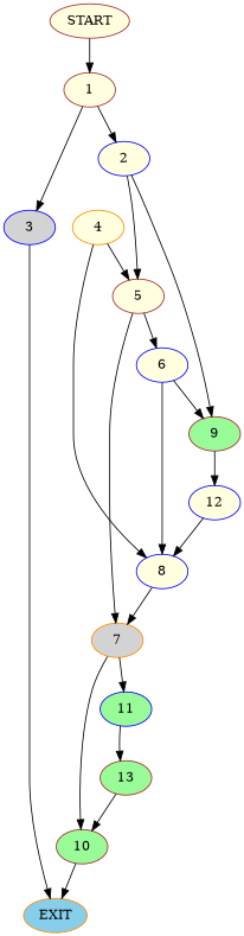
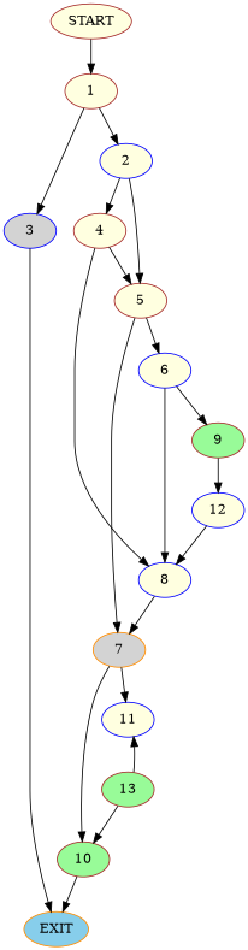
  digraph {
    node [color=brown fillcolor=lightyellow style=filled]
    n1 [label=START]
    1
    2 [color=blue]
    3 [color=blue fillcolor=lightgrey]
    n5 [color=darkorange fillcolor=skyblue label=EXIT]
-   4 [color=darkorange]
+   4
    5
    8 [color=blue]
    6 [color=blue]
    7 [color=darkorange fillcolor=lightgrey]
    9 [fillcolor=palegreen]
    10 [fillcolor=palegreen]
-   11 [color=blue fillcolor=palegreen]
+   11 [color=blue]
    12 [color=blue]
    13 [fillcolor=palegreen]
    n1 -> 1
    1 -> 2
    1 -> 3
-   2 -> 9
+   2 -> 4
    2 -> 5
    3 -> n5
    4 -> 5
    4 -> 8
    5 -> 6
    5 -> 7
    8 -> 7
    6 -> 8
    6 -> 9
    7 -> 10
    7 -> 11
    9 -> 12
    10 -> n5
-   11 -> 13
+   13 -> 11
    12 -> 8
    13 -> 10
  }
